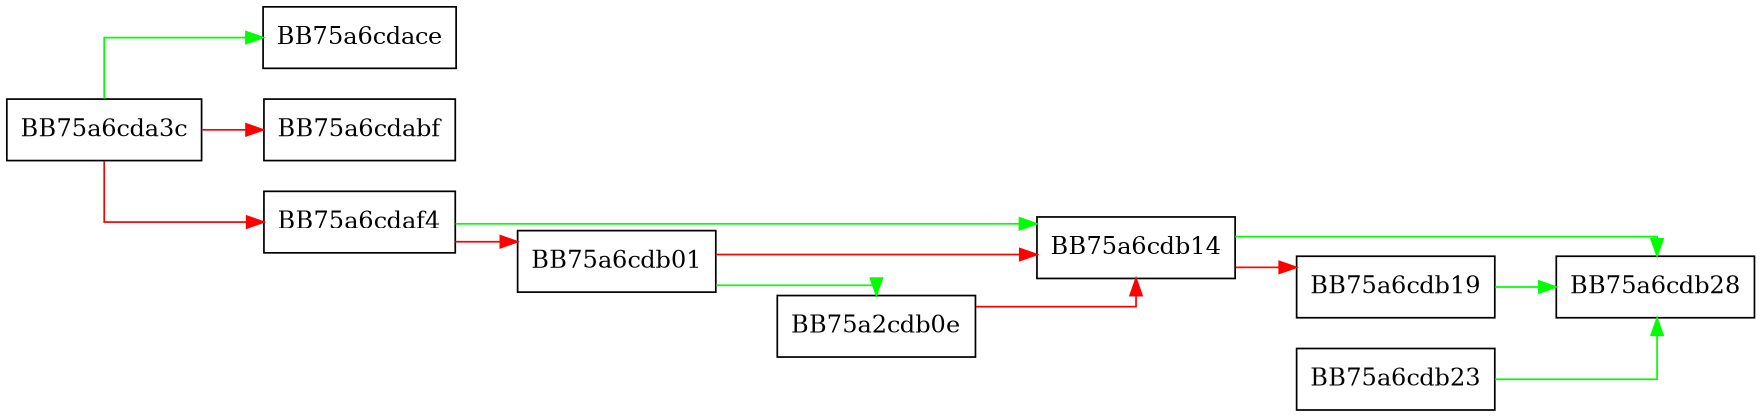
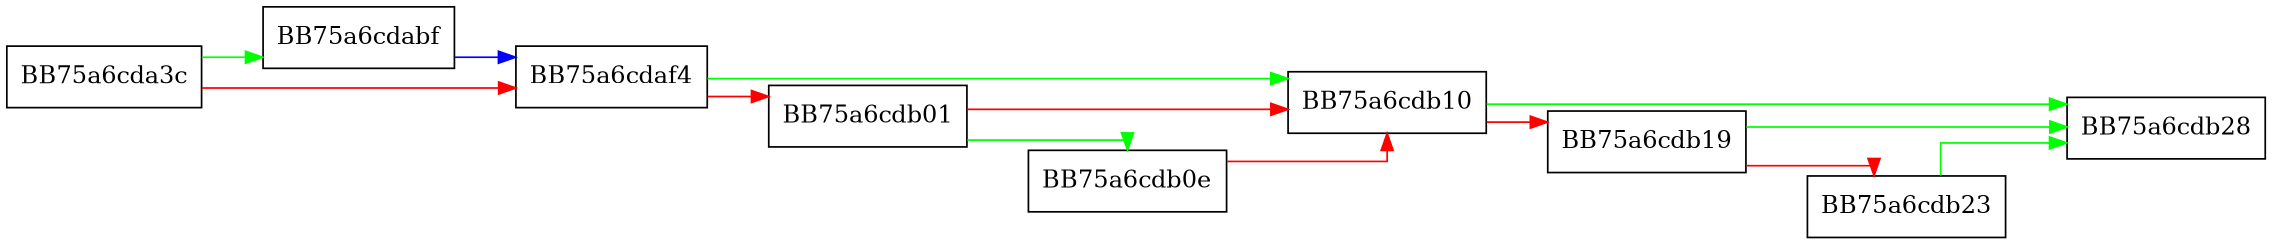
  digraph {
    rankdir=LR
    splines=ortho
    node [shape=box]
    edge [color=red]
    BB75a6cda3c
-   BB75a6cdace
    BB75a6cdabf
    BB75a6cdaf4
-   BB75a6cdb14
+   BB75a6cdb14 [label=BB75a6cdb10]
    BB75a6cdb01
    BB75a6cdb28
    BB75a6cdb19
-   BB75a6cdb0e [label=BB75a2cdb0e]
+   BB75a6cdb0e
    BB75a6cdb23
-   BB75a6cda3c -> BB75a6cdace [color=green]
-   BB75a6cda3c -> BB75a6cdabf
+   BB75a6cda3c -> BB75a6cdabf [color=green]
    BB75a6cda3c -> BB75a6cdaf4
+   BB75a6cdabf -> BB75a6cdaf4 [color=blue]
    BB75a6cdaf4 -> BB75a6cdb14 [color=green]
    BB75a6cdaf4 -> BB75a6cdb01
    BB75a6cdb14 -> BB75a6cdb28 [color=green]
    BB75a6cdb14 -> BB75a6cdb19
    BB75a6cdb01 -> BB75a6cdb14
    BB75a6cdb01 -> BB75a6cdb0e [color=green]
    BB75a6cdb19 -> BB75a6cdb28 [color=green]
+   BB75a6cdb19 -> BB75a6cdb23
    BB75a6cdb0e -> BB75a6cdb14
    BB75a6cdb23 -> BB75a6cdb28 [color=green]
  }
